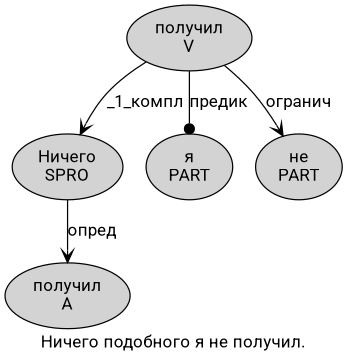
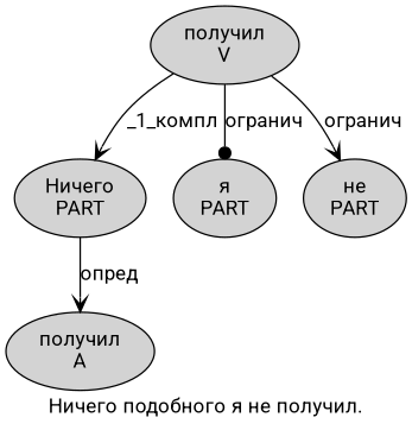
  digraph {
    fontname=Roboto
    label="Ничего подобного я не получил."
    node [fillcolor=lightgray fontname=Roboto penwidth=1 shape=ellipse style=filled]
    edge [arrowhead=vee fontname=Roboto]
-   n1 [label="Ничего\nSPRO"]
+   n1 [label="Ничего\nPART"]
    n2 [label="получил\nA"]
    n3 [label="я\nPART"]
    n4 [label="не\nPART"]
    n5 [label="получил\nV"]
    n1 -> n2 [label="опред"]
    n5 -> n1 [label="_1_компл"]
-   n5 -> n3 [arrowhead=dot label="предик"]
+   n5 -> n3 [arrowhead=dot label="огранич"]
    n5 -> n4 [label="огранич"]
  }
